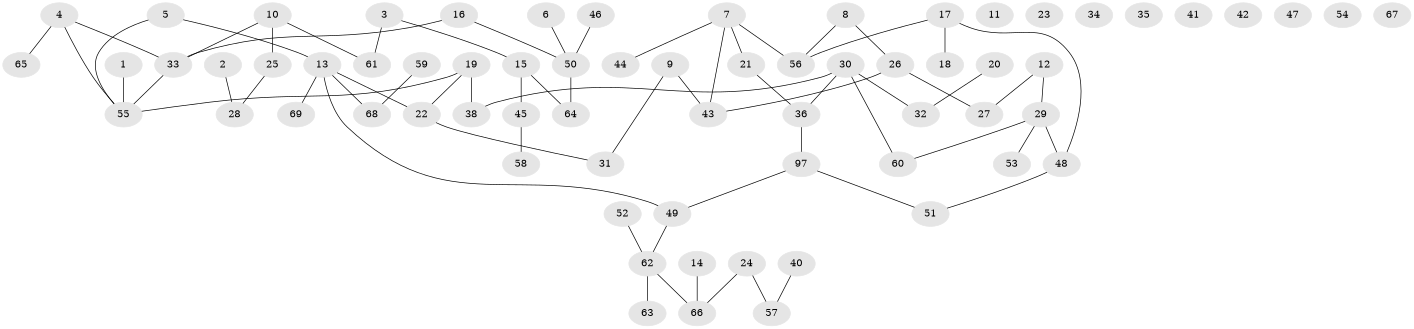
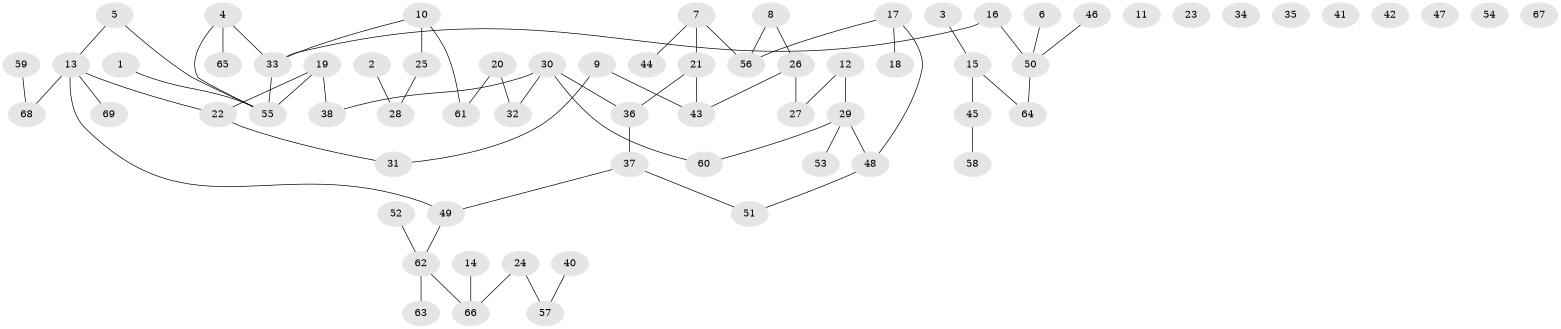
  graph {
    node [color=gray90 style=filled]
    1
    55
    2
    28
    3
    15
    61
    45
    64
    4
    33
    65
    5
    13
    22
    49
    68
    69
    6
    50
    7
    21
    44
    56
    43
    36
    8
    26
    27
    9
    31
    10
    25
    11
    12
    29
    48
    53
    60
    62
    14
    66
    58
    16
    17
    18
    51
    19
    38
    20
    32
-   37 [label=97]
+   37
    23
    24
    57
    30
    34
    35
    40
    41
    42
    46
    47
    63
    52
    54
    59
    67
    1 -- 55
    2 -- 28
    3 -- 15
-   3 -- 61
+   20 -- 61
    15 -- 45
    15 -- 64
    45 -- 58
    4 -- 55
    4 -- 33
    4 -- 65
    33 -- 55
    5 -- 55
    5 -- 13
    13 -- 22
    13 -- 49
    13 -- 68
    13 -- 69
    22 -- 31
    49 -- 62
    6 -- 50
    50 -- 64
    7 -- 21
    7 -- 44
    7 -- 56
-   7 -- 43
+   21 -- 43
    21 -- 36
    36 -- 37
    8 -- 56
    8 -- 26
    26 -- 43
    26 -- 27
    9 -- 43
    9 -- 31
    10 -- 61
    10 -- 33
    10 -- 25
    25 -- 28
    12 -- 27
    12 -- 29
    29 -- 48
    29 -- 53
    29 -- 60
    48 -- 51
    62 -- 66
    62 -- 63
    14 -- 66
    16 -- 33
    16 -- 50
    17 -- 56
    17 -- 48
    17 -- 18
    19 -- 55
    19 -- 22
    19 -- 38
    20 -- 32
    37 -- 49
    37 -- 51
    24 -- 66
    24 -- 57
    30 -- 36
    30 -- 60
    30 -- 38
    30 -- 32
    40 -- 57
    46 -- 50
    52 -- 62
    59 -- 68
  }
